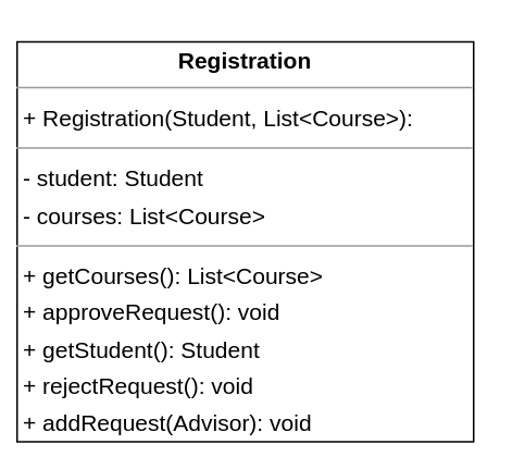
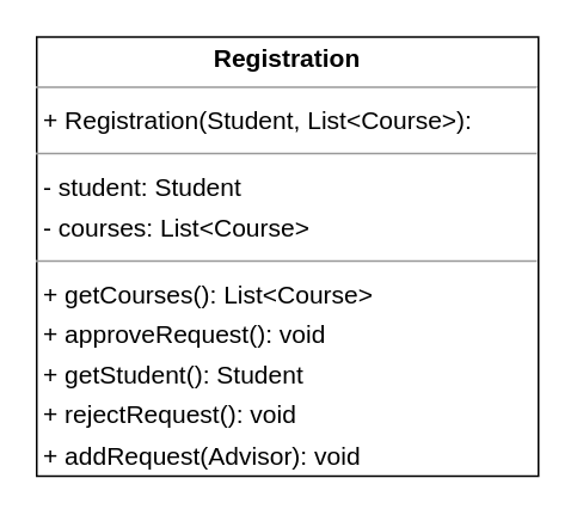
  <mxCell id="0" />
  <mxCell id="1" parent="0" />
- <mxCell id="2" value="&lt;p style=&quot;margin:0px;margin-top:4px;text-align:center;&quot;&gt;&lt;b&gt;Registration&lt;/b&gt;&lt;/p&gt;&lt;hr size=&quot;1&quot;/&gt;&lt;p style=&quot;margin:0 0 0 4px;line-height:1.6;&quot;&gt;+ Registration(Student, List&amp;lt;Course&amp;gt;): &lt;/p&gt;&lt;hr size=&quot;1&quot;/&gt;&lt;p style=&quot;margin:0 0 0 4px;line-height:1.6;&quot;&gt;- student: Student&lt;br/&gt;- courses: List&amp;lt;Course&amp;gt;&lt;/p&gt;&lt;hr size=&quot;1&quot;/&gt;&lt;p style=&quot;margin:0 0 0 4px;line-height:1.6;&quot;&gt;+ getCourses(): List&amp;lt;Course&amp;gt;&lt;br/&gt;+ approveRequest(): void&lt;br/&gt;+ getStudent(): Student&lt;br/&gt;+ rejectRequest(): void&lt;br/&gt;+ addRequest(Advisor): void&lt;/p&gt;" style="verticalAlign=top;align=left;overflow=fill;fontSize=14;fontFamily=Helvetica;html=1;rounded=0;shadow=0;comic=0;labelBackgroundColor=none;strokeWidth=1;" vertex="1" parent="1"><mxGeometry x="10" y="25" width="280" height="245" as="geometry" /></mxCell>
+ <mxCell id="2" value="&lt;p style=&quot;margin:0px;margin-top:4px;text-align:center;&quot;&gt;&lt;b&gt;Registration&lt;/b&gt;&lt;/p&gt;&lt;hr size=&quot;1&quot;/&gt;&lt;p style=&quot;margin:0 0 0 4px;line-height:1.6;&quot;&gt;+ Registration(Student, List&amp;lt;Course&amp;gt;): &lt;/p&gt;&lt;hr size=&quot;1&quot;/&gt;&lt;p style=&quot;margin:0 0 0 4px;line-height:1.6;&quot;&gt;- student: Student&lt;br/&gt;- courses: List&amp;lt;Course&amp;gt;&lt;/p&gt;&lt;hr size=&quot;1&quot;/&gt;&lt;p style=&quot;margin:0 0 0 4px;line-height:1.6;&quot;&gt;+ getCourses(): List&amp;lt;Course&amp;gt;&lt;br/&gt;+ approveRequest(): void&lt;br/&gt;+ getStudent(): Student&lt;br/&gt;+ rejectRequest(): void&lt;br/&gt;+ addRequest(Advisor): void&lt;/p&gt;" style="verticalAlign=top;align=left;overflow=fill;fontSize=14;fontFamily=Helvetica;html=1;rounded=0;shadow=0;comic=0;labelBackgroundColor=none;strokeWidth=1;" vertex="1" parent="1"><mxGeometry x="20" y="20" width="280" height="245" as="geometry" /></mxCell>
